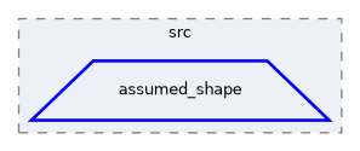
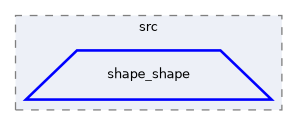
  digraph {
    compound=true
-   n1 [color=blue fillcolor="#edf0f7" fontname=Helvetica fontsize=10 height=0.2 label=assumed_shape shape=trapezium style="filled,bold" width=0.4]
+   n1 [color=blue fillcolor="#edf0f7" fontname=Helvetica fontsize=10 height=0.2 label=shape_shape shape=trapezium style="filled,bold" width=0.4]
    subgraph cluster_1 {
      bgcolor="#edf0f7"
      fontname=Helvetica
      fontsize=10
      label=src
      pencolor=grey50
      style="filled,dashed"
      n1
    }
  }
